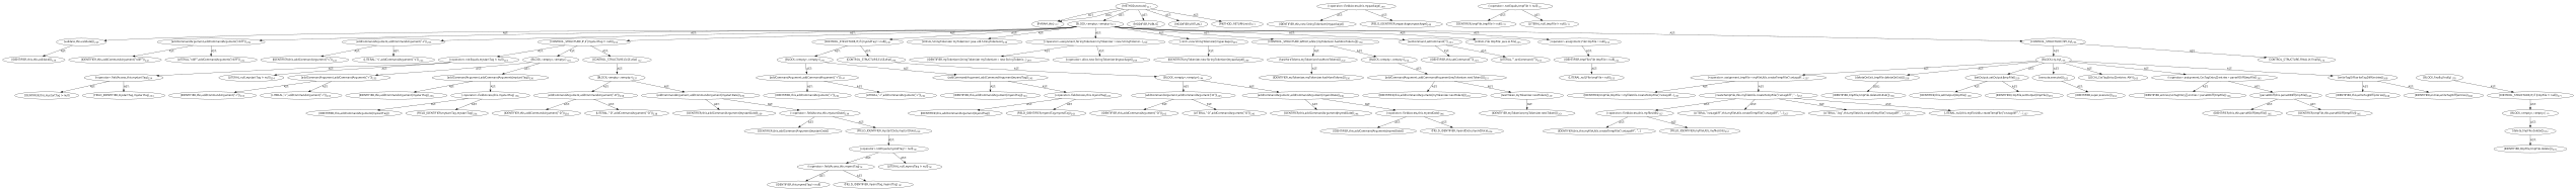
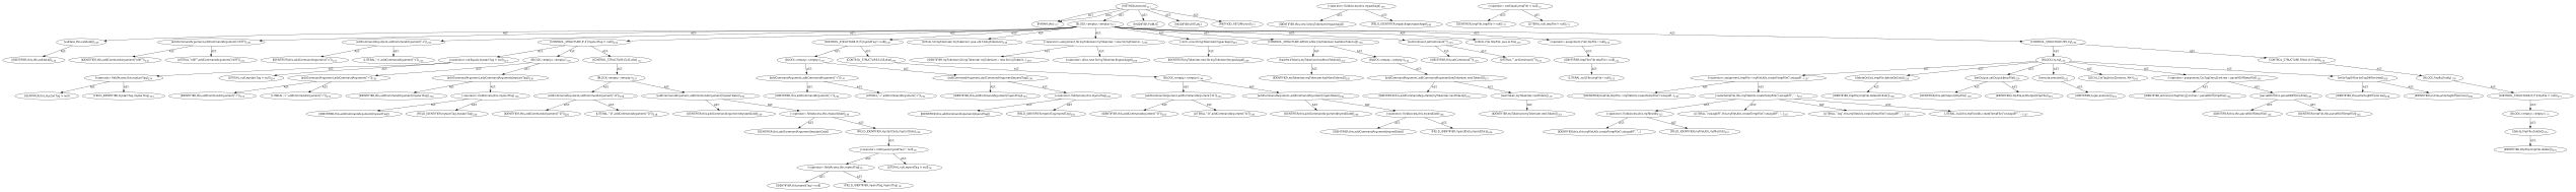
  digraph {
    fontname=Ubuntu
    node [fontname=Ubuntu]
    edge [fontname=Ubuntu]
    n1 [label=<(METHOD,execute)<SUB>227</SUB>>]
    n2 [label=<(PARAM,this)<SUB>227</SUB>>]
    n3 [label=<(BLOCK,&lt;empty&gt;,&lt;empty&gt;)<SUB>227</SUB>>]
    n4 [label=<(MODIFIER,PUBLIC)>]
    n5 [label=<(MODIFIER,VIRTUAL)>]
    n6 [label=<(METHOD_RETURN,void)<SUB>227</SUB>>]
    n7 [label=<(validate,this.validate())<SUB>229</SUB>>]
    n8 [label=<(addCommandArgument,addCommandArgument(&quot;rdiff&quot;))<SUB>232</SUB>>]
    n9 [label=<(addCommandArgument,addCommandArgument(&quot;-s&quot;))<SUB>233</SUB>>]
    n10 [label=<(CONTROL_STRUCTURE,IF,if (mystartTag != null))<SUB>234</SUB>>]
    n11 [label=<(CONTROL_STRUCTURE,IF,if (myendTag != null))<SUB>241</SUB>>]
    n12 [label=<(LOCAL,StringTokenizer myTokenizer: java.util.StringTokenizer)<SUB>249</SUB>>]
    n13 [label=<(&lt;operator&gt;.assignment,StringTokenizer myTokenizer = new StringTokeniz...)<SUB>249</SUB>>]
    n14 [label=<(&lt;init&gt;,new StringTokenizer(mypackage))<SUB>249</SUB>>]
    n15 [label=<(CONTROL_STRUCTURE,WHILE,while (myTokenizer.hasMoreTokens()))<SUB>250</SUB>>]
    n16 [label=<(setCommand,setCommand(&quot;&quot;))<SUB>254</SUB>>]
    n17 [label=<(LOCAL,File tmpFile: java.io.File)<SUB>255</SUB>>]
    n18 [label=<(&lt;operator&gt;.assignment,File tmpFile = null)<SUB>255</SUB>>]
    n19 [label=<(CONTROL_STRUCTURE,TRY,try)<SUB>256</SUB>>]
    n20 [label=<(IDENTIFIER,this,this.validate())<SUB>229</SUB>>]
    n21 [label=<(IDENTIFIER,this,addCommandArgument(&quot;rdiff&quot;))<SUB>232</SUB>>]
    n22 [label=<(LITERAL,&quot;rdiff&quot;,addCommandArgument(&quot;rdiff&quot;))<SUB>232</SUB>>]
    n23 [label=<(IDENTIFIER,this,addCommandArgument(&quot;-s&quot;))<SUB>233</SUB>>]
    n24 [label=<(LITERAL,&quot;-s&quot;,addCommandArgument(&quot;-s&quot;))<SUB>233</SUB>>]
    n25 [label=<(&lt;operator&gt;.notEquals,mystartTag != null)<SUB>234</SUB>>]
    n26 [label=<(BLOCK,&lt;empty&gt;,&lt;empty&gt;)<SUB>234</SUB>>]
    n27 [label=<(CONTROL_STRUCTURE,ELSE,else)<SUB>237</SUB>>]
    n28 [label=<(BLOCK,&lt;empty&gt;,&lt;empty&gt;)<SUB>241</SUB>>]
    n29 [label=<(CONTROL_STRUCTURE,ELSE,else)<SUB>244</SUB>>]
    n30 [label=<(IDENTIFIER,myTokenizer,StringTokenizer myTokenizer = new StringTokeniz...)<SUB>249</SUB>>]
    n31 [label=<(&lt;operator&gt;.alloc,new StringTokenizer(mypackage))<SUB>249</SUB>>]
    n32 [label=<(IDENTIFIER,myTokenizer,new StringTokenizer(mypackage))<SUB>249</SUB>>]
    n33 [label=<(hasMoreTokens,myTokenizer.hasMoreTokens())<SUB>250</SUB>>]
    n34 [label=<(BLOCK,&lt;empty&gt;,&lt;empty&gt;)<SUB>250</SUB>>]
    n35 [label=<(IDENTIFIER,this,setCommand(&quot;&quot;))<SUB>254</SUB>>]
    n36 [label=<(LITERAL,&quot;&quot;,setCommand(&quot;&quot;))<SUB>254</SUB>>]
    n37 [label=<(IDENTIFIER,tmpFile,File tmpFile = null)<SUB>255</SUB>>]
    n38 [label=<(BLOCK,try,try)<SUB>256</SUB>>]
    n39 [label=<(CONTROL_STRUCTURE,FINALLY,finally)<SUB>270</SUB>>]
    n40 [label=<(&lt;operator&gt;.fieldAccess,this.mystartTag)<SUB>234</SUB>>]
    n41 [label=<(LITERAL,null,mystartTag != null)<SUB>234</SUB>>]
    n42 [label=<(addCommandArgument,addCommandArgument(&quot;-r&quot;))<SUB>235</SUB>>]
    n43 [label=<(addCommandArgument,addCommandArgument(mystartTag))<SUB>236</SUB>>]
    n44 [label=<(BLOCK,&lt;empty&gt;,&lt;empty&gt;)<SUB>237</SUB>>]
    n45 [label=<(IDENTIFIER,this,mystartTag != null)>]
    n46 [label=<(FIELD_IDENTIFIER,mystartTag,mystartTag)<SUB>234</SUB>>]
    n47 [label=<(IDENTIFIER,this,addCommandArgument(&quot;-r&quot;))<SUB>235</SUB>>]
    n48 [label=<(LITERAL,&quot;-r&quot;,addCommandArgument(&quot;-r&quot;))<SUB>235</SUB>>]
    n49 [label=<(IDENTIFIER,this,addCommandArgument(mystartTag))<SUB>236</SUB>>]
    n50 [label=<(&lt;operator&gt;.fieldAccess,this.mystartTag)<SUB>236</SUB>>]
    n51 [label=<(IDENTIFIER,this,addCommandArgument(mystartTag))>]
    n52 [label=<(FIELD_IDENTIFIER,mystartTag,mystartTag)<SUB>236</SUB>>]
    n53 [label=<(addCommandArgument,addCommandArgument(&quot;-D&quot;))<SUB>238</SUB>>]
    n54 [label=<(addCommandArgument,addCommandArgument(mystartDate))<SUB>239</SUB>>]
    n55 [label=<(IDENTIFIER,this,addCommandArgument(&quot;-D&quot;))<SUB>238</SUB>>]
    n56 [label=<(LITERAL,&quot;-D&quot;,addCommandArgument(&quot;-D&quot;))<SUB>238</SUB>>]
    n57 [label=<(IDENTIFIER,this,addCommandArgument(mystartDate))<SUB>239</SUB>>]
    n58 [label=<(&lt;operator&gt;.fieldAccess,this.mystartDate)<SUB>239</SUB>>]
    n59 [label=<(IDENTIFIER,this,addCommandArgument(mystartDate))>]
    n60 [label=<(FIELD_IDENTIFIER,mystartDate,mystartDate)<SUB>239</SUB>>]
    n61 [label=<(&lt;operator&gt;.notEquals,myendTag != null)<SUB>241</SUB>>]
    n62 [label=<(&lt;operator&gt;.fieldAccess,this.myendTag)<SUB>241</SUB>>]
    n63 [label=<(LITERAL,null,myendTag != null)<SUB>241</SUB>>]
    n64 [label=<(addCommandArgument,addCommandArgument(&quot;-r&quot;))<SUB>242</SUB>>]
    n65 [label=<(addCommandArgument,addCommandArgument(myendTag))<SUB>243</SUB>>]
    n66 [label=<(BLOCK,&lt;empty&gt;,&lt;empty&gt;)<SUB>244</SUB>>]
    n67 [label=<(IDENTIFIER,this,myendTag != null)>]
    n68 [label=<(FIELD_IDENTIFIER,myendTag,myendTag)<SUB>241</SUB>>]
    n69 [label=<(IDENTIFIER,this,addCommandArgument(&quot;-r&quot;))<SUB>242</SUB>>]
    n70 [label=<(LITERAL,&quot;-r&quot;,addCommandArgument(&quot;-r&quot;))<SUB>242</SUB>>]
    n71 [label=<(IDENTIFIER,this,addCommandArgument(myendTag))<SUB>243</SUB>>]
    n72 [label=<(&lt;operator&gt;.fieldAccess,this.myendTag)<SUB>243</SUB>>]
    n73 [label=<(IDENTIFIER,this,addCommandArgument(myendTag))>]
    n74 [label=<(FIELD_IDENTIFIER,myendTag,myendTag)<SUB>243</SUB>>]
    n75 [label=<(addCommandArgument,addCommandArgument(&quot;-D&quot;))<SUB>245</SUB>>]
    n76 [label=<(addCommandArgument,addCommandArgument(myendDate))<SUB>246</SUB>>]
    n77 [label=<(IDENTIFIER,this,addCommandArgument(&quot;-D&quot;))<SUB>245</SUB>>]
    n78 [label=<(LITERAL,&quot;-D&quot;,addCommandArgument(&quot;-D&quot;))<SUB>245</SUB>>]
    n79 [label=<(IDENTIFIER,this,addCommandArgument(myendDate))<SUB>246</SUB>>]
    n80 [label=<(&lt;operator&gt;.fieldAccess,this.myendDate)<SUB>246</SUB>>]
    n81 [label=<(IDENTIFIER,this,addCommandArgument(myendDate))>]
    n82 [label=<(FIELD_IDENTIFIER,myendDate,myendDate)<SUB>246</SUB>>]
    n83 [label=<(&lt;operator&gt;.fieldAccess,this.mypackage)<SUB>249</SUB>>]
    n84 [label=<(IDENTIFIER,this,new StringTokenizer(mypackage))>]
    n85 [label=<(FIELD_IDENTIFIER,mypackage,mypackage)<SUB>349</SUB>>]
    n86 [label=<(IDENTIFIER,myTokenizer,myTokenizer.hasMoreTokens())<SUB>250</SUB>>]
    n87 [label=<(addCommandArgument,addCommandArgument(myTokenizer.nextToken()))<SUB>251</SUB>>]
    n88 [label=<(IDENTIFIER,this,addCommandArgument(myTokenizer.nextToken()))<SUB>251</SUB>>]
    n89 [label=<(nextToken,myTokenizer.nextToken())<SUB>251</SUB>>]
    n90 [label=<(IDENTIFIER,myTokenizer,myTokenizer.nextToken())<SUB>251</SUB>>]
    n91 [label=<(LITERAL,null,File tmpFile = null)<SUB>255</SUB>>]
    n92 [label=<(&lt;operator&gt;.assignment,tmpFile = myfileUtils.createTempFile(&quot;cvstagdif...)<SUB>257</SUB>>]
    n93 [label=<(deleteOnExit,tmpFile.deleteOnExit())<SUB>258</SUB>>]
    n94 [label=<(setOutput,setOutput(tmpFile))<SUB>259</SUB>>]
    n95 [label=<(execute,execute())<SUB>262</SUB>>]
    n96 [label=<(LOCAL,CvsTagEntry[] entries: ANY)<SUB>265</SUB>>]
    n97 [label=<(&lt;operator&gt;.assignment,CvsTagEntry[] entries = parseRDiff(tmpFile))<SUB>265</SUB>>]
    n98 [label=<(writeTagDiff,writeTagDiff(entries))<SUB>268</SUB>>]
    n99 [label=<(BLOCK,finally,finally)<SUB>270</SUB>>]
    n100 [label=<(IDENTIFIER,tmpFile,tmpFile = myfileUtils.createTempFile(&quot;cvstagdif...)<SUB>257</SUB>>]
    n101 [label=<(createTempFile,this.myfileUtils.createTempFile(&quot;cvstagdiff&quot;, &quot;...)<SUB>257</SUB>>]
    n102 [label=<(IDENTIFIER,tmpFile,tmpFile.deleteOnExit())<SUB>258</SUB>>]
    n103 [label=<(IDENTIFIER,this,setOutput(tmpFile))<SUB>259</SUB>>]
    n104 [label=<(IDENTIFIER,tmpFile,setOutput(tmpFile))<SUB>259</SUB>>]
    n105 [label=<(IDENTIFIER,super,execute())<SUB>262</SUB>>]
    n106 [label=<(IDENTIFIER,entries,CvsTagEntry[] entries = parseRDiff(tmpFile))<SUB>265</SUB>>]
    n107 [label=<(parseRDiff,this.parseRDiff(tmpFile))<SUB>665</SUB>>]
    n108 [label=<(IDENTIFIER,this,writeTagDiff(entries))<SUB>268</SUB>>]
    n109 [label=<(IDENTIFIER,entries,writeTagDiff(entries))<SUB>268</SUB>>]
    n110 [label=<(&lt;operator&gt;.fieldAccess,this.myfileUtils)<SUB>257</SUB>>]
    n111 [label=<(LITERAL,&quot;cvstagdiff&quot;,this.myfileUtils.createTempFile(&quot;cvstagdiff&quot;, &quot;...)<SUB>257</SUB>>]
    n112 [label=<(LITERAL,&quot;.log&quot;,this.myfileUtils.createTempFile(&quot;cvstagdiff&quot;, &quot;...)<SUB>257</SUB>>]
    n113 [label=<(LITERAL,null,this.myfileUtils.createTempFile(&quot;cvstagdiff&quot;, &quot;...)<SUB>257</SUB>>]
    n114 [label=<(IDENTIFIER,this,this.myfileUtils.createTempFile(&quot;cvstagdiff&quot;, &quot;...)>]
    n115 [label=<(FIELD_IDENTIFIER,myfileUtils,myfileUtils)<SUB>257</SUB>>]
    n116 [label=<(IDENTIFIER,this,this.parseRDiff(tmpFile))<SUB>265</SUB>>]
    n117 [label=<(IDENTIFIER,tmpFile,this.parseRDiff(tmpFile))<SUB>265</SUB>>]
    n118 [label=<(CONTROL_STRUCTURE,IF,if (tmpFile != null))<SUB>271</SUB>>]
    n119 [label=<(BLOCK,&lt;empty&gt;,&lt;empty&gt;)<SUB>271</SUB>>]
    n120 [label=<(&lt;operator&gt;.notEquals,tmpFile != null)<SUB>271</SUB>>]
    n121 [label=<(IDENTIFIER,tmpFile,tmpFile != null)<SUB>271</SUB>>]
    n122 [label=<(LITERAL,null,tmpFile != null)<SUB>271</SUB>>]
    n123 [label=<(delete,tmpFile.delete())<SUB>272</SUB>>]
    n124 [label=<(IDENTIFIER,tmpFile,tmpFile.delete())<SUB>272</SUB>>]
    n1 -> n2 [label="AST: "]
    n1 -> n2 [label="DDG: "]
    n1 -> n3 [label="AST: "]
    n1 -> n4 [label="AST: "]
    n1 -> n5 [label="AST: "]
    n1 -> n6 [label="AST: "]
    n3 -> n7 [label="AST: "]
    n3 -> n8 [label="AST: "]
    n3 -> n9 [label="AST: "]
    n3 -> n10 [label="AST: "]
    n3 -> n11 [label="AST: "]
    n3 -> n12 [label="AST: "]
    n3 -> n13 [label="AST: "]
    n3 -> n14 [label="AST: "]
    n3 -> n15 [label="AST: "]
    n3 -> n16 [label="AST: "]
    n3 -> n17 [label="AST: "]
    n3 -> n18 [label="AST: "]
    n3 -> n19 [label="AST: "]
    n7 -> n20 [label="AST: "]
    n8 -> n21 [label="AST: "]
    n8 -> n22 [label="AST: "]
    n9 -> n23 [label="AST: "]
    n9 -> n24 [label="AST: "]
    n10 -> n25 [label="AST: "]
    n10 -> n26 [label="AST: "]
    n10 -> n27 [label="AST: "]
    n11 -> n28 [label="AST: "]
    n11 -> n29 [label="AST: "]
    n13 -> n30 [label="AST: "]
    n13 -> n31 [label="AST: "]
    n14 -> n32 [label="AST: "]
    n15 -> n33 [label="AST: "]
    n15 -> n34 [label="AST: "]
    n16 -> n35 [label="AST: "]
    n16 -> n36 [label="AST: "]
    n18 -> n37 [label="AST: "]
    n19 -> n38 [label="AST: "]
    n19 -> n39 [label="AST: "]
    n25 -> n40 [label="AST: "]
    n25 -> n41 [label="AST: "]
    n26 -> n42 [label="AST: "]
    n26 -> n43 [label="AST: "]
    n27 -> n44 [label="AST: "]
    n28 -> n64 [label="AST: "]
    n28 -> n65 [label="AST: "]
    n29 -> n66 [label="AST: "]
    n33 -> n86 [label="AST: "]
    n34 -> n87 [label="AST: "]
    n37 -> n91 [label="AST: "]
    n38 -> n92 [label="AST: "]
    n38 -> n93 [label="AST: "]
    n38 -> n94 [label="AST: "]
    n38 -> n95 [label="AST: "]
    n38 -> n96 [label="AST: "]
    n38 -> n97 [label="AST: "]
    n38 -> n98 [label="AST: "]
+   n39 -> n99 [label="AST: "]
    n40 -> n45 [label="AST: "]
    n40 -> n46 [label="AST: "]
    n42 -> n47 [label="AST: "]
    n42 -> n48 [label="AST: "]
    n43 -> n49 [label="AST: "]
    n43 -> n50 [label="AST: "]
    n44 -> n53 [label="AST: "]
    n44 -> n54 [label="AST: "]
    n50 -> n51 [label="AST: "]
    n50 -> n52 [label="AST: "]
    n53 -> n55 [label="AST: "]
    n53 -> n56 [label="AST: "]
    n54 -> n57 [label="AST: "]
    n54 -> n58 [label="AST: "]
    n58 -> n59 [label="AST: "]
    n58 -> n60 [label="AST: "]
    n60 -> n61 [label="AST: "]
    n61 -> n62 [label="AST: "]
    n61 -> n63 [label="AST: "]
    n62 -> n67 [label="AST: "]
    n62 -> n68 [label="AST: "]
    n64 -> n69 [label="AST: "]
    n64 -> n70 [label="AST: "]
    n65 -> n71 [label="AST: "]
    n65 -> n72 [label="AST: "]
    n66 -> n75 [label="AST: "]
    n66 -> n76 [label="AST: "]
    n72 -> n73 [label="AST: "]
    n72 -> n74 [label="AST: "]
    n75 -> n77 [label="AST: "]
    n75 -> n78 [label="AST: "]
    n76 -> n79 [label="AST: "]
    n76 -> n80 [label="AST: "]
    n80 -> n81 [label="AST: "]
    n80 -> n82 [label="AST: "]
    n83 -> n84 [label="AST: "]
    n83 -> n85 [label="AST: "]
    n87 -> n88 [label="AST: "]
    n87 -> n89 [label="AST: "]
    n89 -> n90 [label="AST: "]
    n92 -> n100 [label="AST: "]
    n92 -> n101 [label="AST: "]
-   n93 -> n102 [label="DDG: "]
+   n93 -> n102 [label="AST: "]
    n94 -> n103 [label="AST: "]
    n94 -> n104 [label="AST: "]
    n95 -> n105 [label="AST: "]
    n97 -> n106 [label="AST: "]
    n97 -> n107 [label="AST: "]
    n98 -> n108 [label="AST: "]
    n98 -> n109 [label="AST: "]
    n99 -> n118 [label="AST: "]
    n101 -> n110 [label="AST: "]
    n101 -> n111 [label="AST: "]
    n101 -> n112 [label="AST: "]
    n101 -> n113 [label="AST: "]
    n107 -> n116 [label="AST: "]
    n107 -> n117 [label="AST: "]
    n110 -> n114 [label="AST: "]
    n110 -> n115 [label="AST: "]
    n118 -> n119 [label="AST: "]
    n119 -> n123 [label="AST: "]
    n120 -> n121 [label="AST: "]
    n120 -> n122 [label="AST: "]
    n123 -> n124 [label="AST: "]
  }
